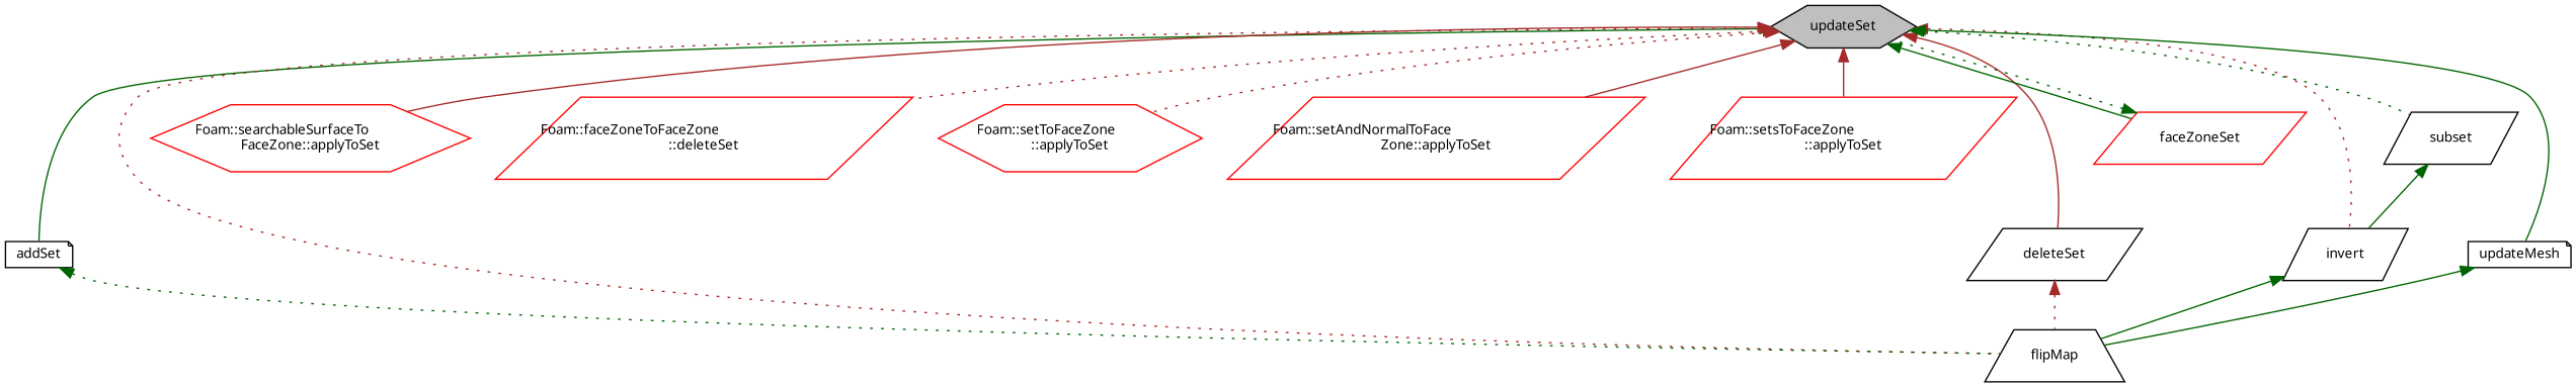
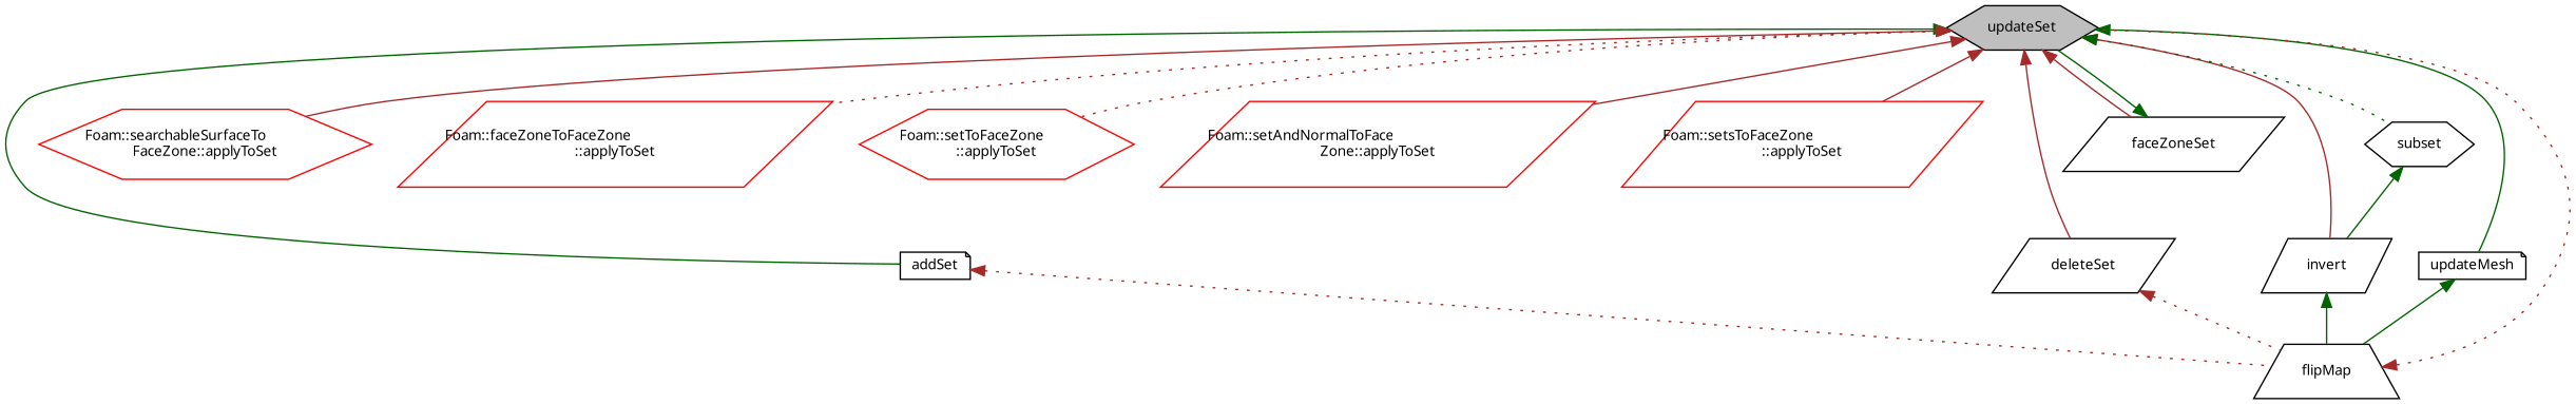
  digraph {
    fontname="Noto Sans"
    rankdir=TB
    node [color=black fontname="Noto Sans" fontsize=10 shape=parallelogram]
    edge [color=brown dir=back fontname="Noto Sans" fontsize=10 labelfontname=FreeSans labelfontsize=10 style=solid]
    n1 [fillcolor=grey75 fontcolor=black height=0.2 label=updateSet shape=hexagon style=filled width=0.4]
    n2 [height=0.2 label=addSet shape=note width=0.4]
    n3 [height=0.2 label=flipMap shape=trapezium width=0.4]
    n4 [color=red height=0.2 label="Foam::searchableSurfaceTo\lFaceZone::applyToSet" shape=hexagon width=0.4]
-   n5 [color=red height=0.2 label="Foam::faceZoneToFaceZone\l::deleteSet" width=0.4]
+   n5 [color=red height=0.2 label="Foam::faceZoneToFaceZone\l::applyToSet" width=0.4]
    n6 [color=red height=0.2 label="Foam::setToFaceZone\l::applyToSet" shape=hexagon width=0.4]
    n7 [color=red height=0.2 label="Foam::setAndNormalToFace\lZone::applyToSet" width=0.4]
    n8 [color=red height=0.2 label="Foam::setsToFaceZone\l::applyToSet" width=0.4]
    n9 [height=0.2 label=deleteSet width=0.4]
-   n10 [color=red height=0.2 label=faceZoneSet width=0.4]
+   n10 [height=0.2 label=faceZoneSet width=0.4]
    n11 [height=0.2 label=invert width=0.4]
-   n12 [height=0.2 label=subset width=0.4]
+   n12 [height=0.2 label=subset shape=hexagon width=0.4]
    n13 [height=0.2 label=updateMesh shape=note width=0.4]
    n1 -> n2 [color=darkgreen]
-   n1 -> n3 [style=dotted]
+   n3 -> n1 [style=dotted]
    n1 -> n4
    n1 -> n5 [style=dotted]
    n1 -> n6 [style=dotted]
    n1 -> n7
    n1 -> n8
    n1 -> n9
-   n1 -> n10 [color=darkgreen]
-   n1 -> n11 [style=dotted]
+   n1 -> n10
+   n1 -> n11
    n1 -> n12 [color=darkgreen style=dotted]
    n1 -> n13 [color=darkgreen]
-   n2 -> n3 [color=darkgreen style=dotted]
+   n2 -> n3 [style=dotted]
    n9 -> n3 [style=dotted]
-   n10 -> n1 [color=darkgreen style=dotted]
+   n10 -> n1 [color=darkgreen]
    n11 -> n3 [color=darkgreen]
    n12 -> n11 [color=darkgreen]
    n13 -> n3 [color=darkgreen]
  }
